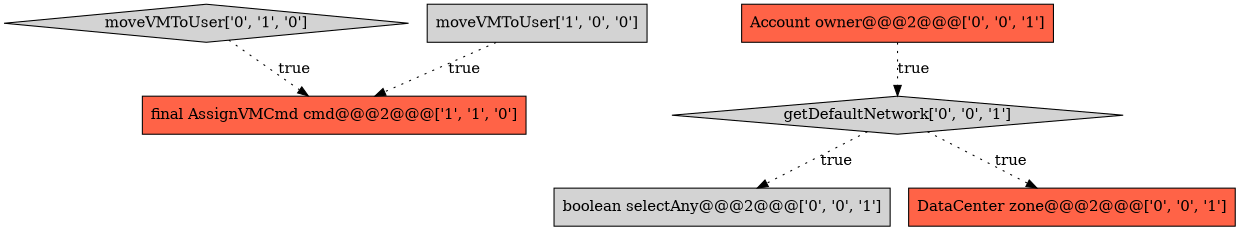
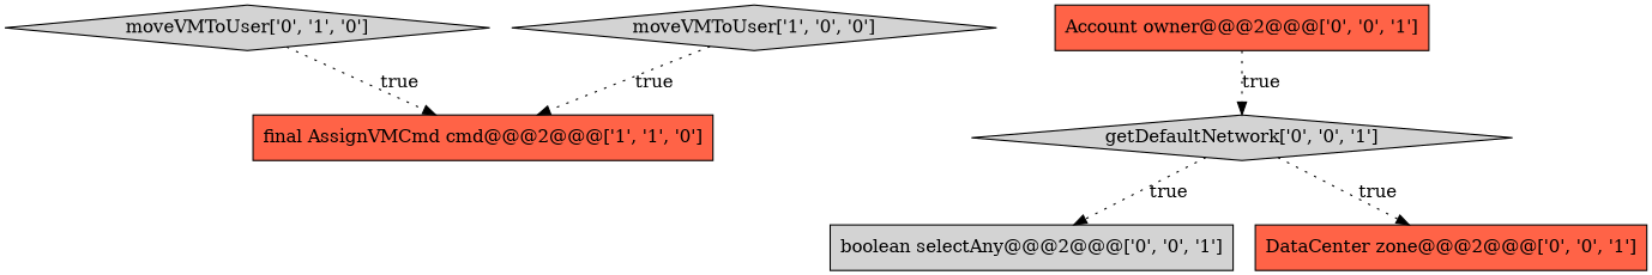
  digraph {
    node [fillcolor=lightgray shape=box style=filled]
    edge [style=dotted]
    n1 [fillcolor=tomato label="final AssignVMCmd cmd@@@2@@@['1', '1', '0']"]
    n2 [label="boolean selectAny@@@2@@@['0', '0', '1']"]
    n3 [fillcolor=tomato label="Account owner@@@2@@@['0', '0', '1']"]
    n4 [label="getDefaultNetwork['0', '0', '1']" shape=diamond]
    n5 [label="moveVMToUser['0', '1', '0']" shape=diamond]
    n6 [fillcolor=tomato label="DataCenter zone@@@2@@@['0', '0', '1']"]
-   n7 [label="moveVMToUser['1', '0', '0']"]
+   n7 [label="moveVMToUser['1', '0', '0']" shape=diamond]
    n3 -> n4 [label=true]
    n4 -> n2 [label=true]
    n4 -> n6 [label=true]
    n5 -> n1 [label=true]
    n7 -> n1 [label=true]
  }
